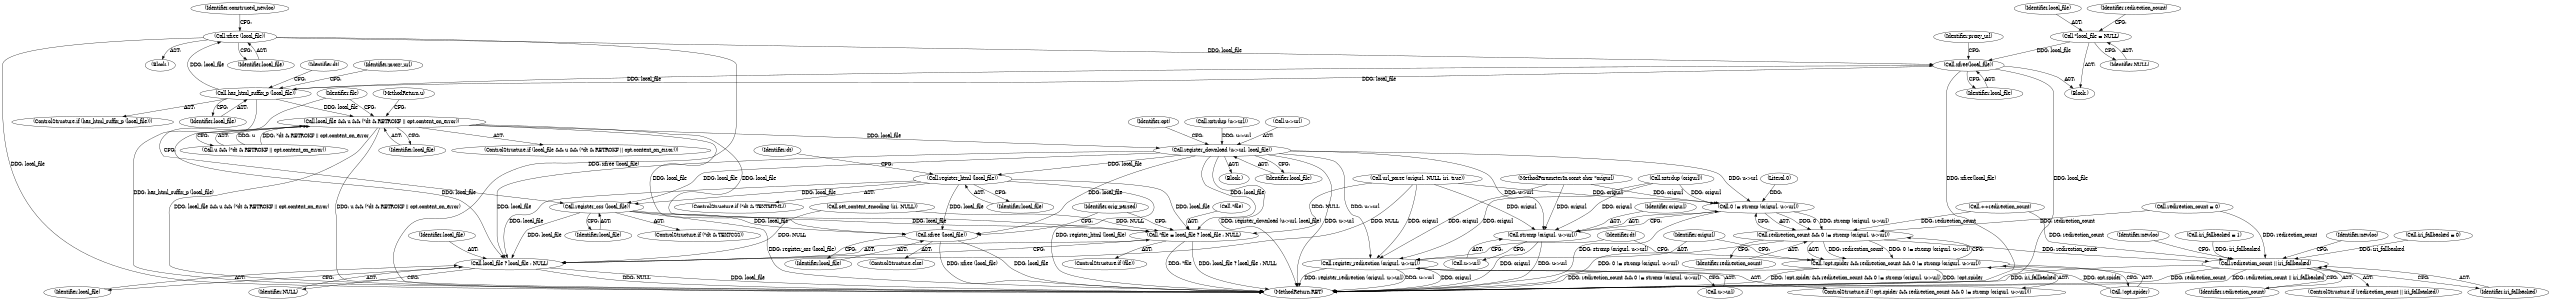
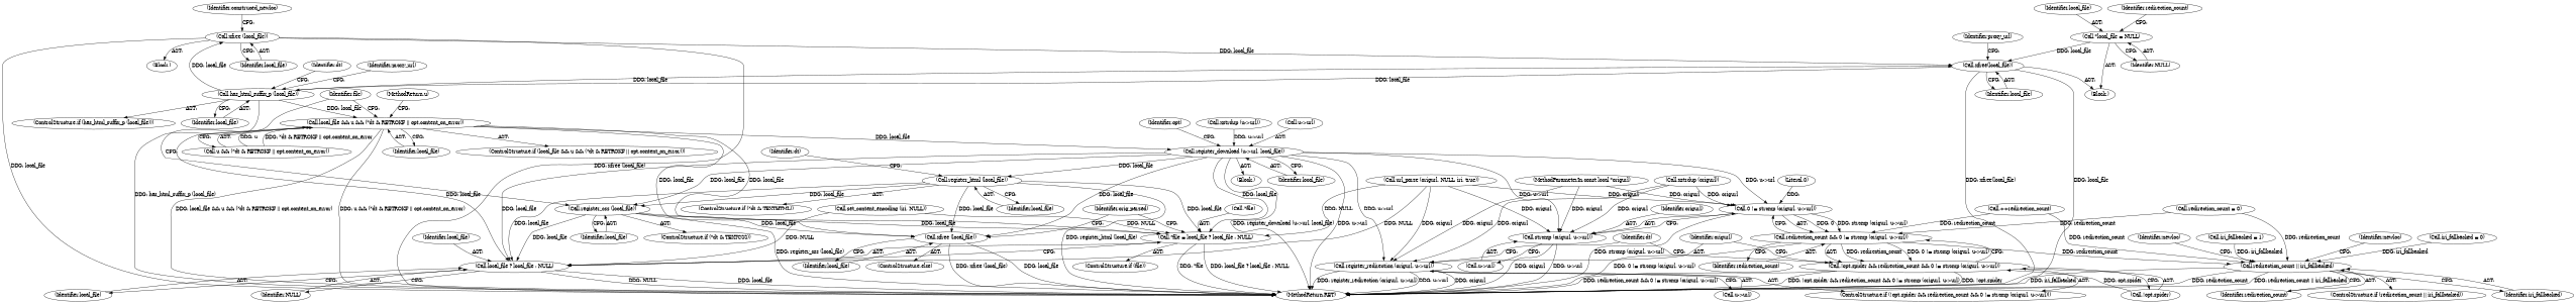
  digraph {
    n1 [label="(Call,xfree (local_file))"]
    n2 [label="(Call,xfree(local_file))"]
    n3 [label="(Block,)"]
    n4 [label="(MethodReturn,RET)"]
    n5 [label="(Identifier,local_file)"]
    n6 [label="(Call,has_html_suffix_p (local_file))"]
    n7 [label="(Block,)"]
    n8 [label="(Identifier,local_file)"]
    n9 [label="(Call,local_file && u && (*dt & RETROKF || opt.content_on_error))"]
    n10 [label="(Identifier,local_file)"]
    n11 [label="(ControlStructure,if (has_html_suffix_p (local_file)))"]
    n12 [label="(Call,register_download (u->url, local_file))"]
    n13 [label="(Call,*file = local_file ? local_file : NULL)"]
    n14 [label="(Call,local_file ? local_file : NULL)"]
    n15 [label="(Call,xfree (local_file))"]
    n16 [label="(Identifier,local_file)"]
    n17 [label="(ControlStructure,if (local_file && u && (*dt & RETROKF || opt.content_on_error)))"]
    n18 [label="(Call,u && (*dt & RETROKF || opt.content_on_error))"]
    n19 [label="(Call,*local_file = NULL)"]
    n20 [label="(Identifier,NULL)"]
    n21 [label="(Call,0 != strcmp (origurl, u->url))"]
    n22 [label="(Call,strcmp (origurl, u->url))"]
    n23 [label="(Call,register_redirection (origurl, u->url))"]
    n24 [label="(Call,register_html (local_file))"]
    n25 [label="(Call,register_css (local_file))"]
    n26 [label="(Block,)"]
    n27 [label="(Identifier,local_file)"]
    n28 [label="(ControlStructure,if (file))"]
    n29 [label="(Identifier,local_file)"]
    n30 [label="(Identifier,NULL)"]
    n31 [label="(ControlStructure,else)"]
    n32 [label="(Identifier,local_file)"]
    n33 [label="(Call,redirection_count && 0 != strcmp (origurl, u->url))"]
    n34 [label="(Call,u->url)"]
    n35 [label="(ControlStructure,if (!opt.spider && redirection_count && 0 != strcmp (origurl, u->url)))"]
    n36 [label="(Call,u->url)"]
    n37 [label="(ControlStructure,if (*dt & TEXTHTML))"]
    n38 [label="(Identifier,local_file)"]
    n39 [label="(Identifier,local_file)"]
    n40 [label="(ControlStructure,if (*dt & TEXTCSS))"]
    n41 [label="(Call,!opt.spider && redirection_count && 0 != strcmp (origurl, u->url))"]
    n42 [label="(Call,redirection_count || iri_fallbacked)"]
    n43 [label="(Identifier,redirection_count)"]
    n44 [label="(Call,!opt.spider)"]
    n45 [label="(Identifier,iri_fallbacked)"]
    n46 [label="(ControlStructure,if (redirection_count || iri_fallbacked))"]
    n47 [label="(Identifier,redirection_count)"]
-   n48 [label="(MethodParameterIn,const char *origurl)"]
+   n48 [label="(MethodParameterIn,const local *origurl)"]
    n49 [label="(Identifier,local_file)"]
    n50 [label="(Call,iri_fallbacked = 1)"]
    n51 [label="(Identifier,opt)"]
    n52 [label="(Identifier,file)"]
    n53 [label="(Identifier,construced_newloc)"]
    n54 [label="(Identifier,dt)"]
    n55 [label="(Call,url_parse (origurl, NULL, iri, true))"]
    n56 [label="(Identifier,origurl)"]
    n57 [label="(Call,++redirection_count)"]
    n58 [label="(Call,xstrdup (u->url))"]
    n59 [label="(Identifier,origurl)"]
    n60 [label="(Identifier,proxy_url)"]
    n61 [label="(Call,set_content_encoding (iri, NULL))"]
    n62 [label="(Identifier,dt)"]
    n63 [label="(Identifier,proxy_url)"]
    n64 [label="(MethodReturn,u)"]
    n65 [label="(Identifier,newloc)"]
    n66 [label="(Call,iri_fallbacked = 0)"]
    n67 [label="(Call,xstrdup (origurl))"]
    n68 [label="(Call,u->url)"]
    n69 [label="(Call,redirection_count = 0)"]
    n70 [label="(Identifier,local_file)"]
    n71 [label="(Identifier,orig_parsed)"]
    n72 [label="(Identifier,redirection_count)"]
    n73 [label="(Literal,0)"]
    n74 [label="(Identifier,dt)"]
    n75 [label="(Identifier,newloc)"]
    n76 [label="(Call,*file)"]
    n1 -> n2 [label="DDG: local_file"]
    n1 -> n3 [label="AST: "]
    n1 -> n4 [label="DDG: local_file"]
    n1 -> n4 [label="DDG: xfree (local_file)"]
    n1 -> n5 [label="CFG: "]
    n2 -> n4 [label="DDG: local_file"]
    n2 -> n4 [label="DDG: xfree(local_file)"]
    n2 -> n6 [label="DDG: local_file"]
    n2 -> n7 [label="AST: "]
    n2 -> n8 [label="CFG: "]
    n5 -> n1 [label="AST: "]
    n6 -> n1 [label="DDG: local_file"]
    n6 -> n2 [label="DDG: local_file"]
    n6 -> n4 [label="DDG: has_html_suffix_p (local_file)"]
    n6 -> n9 [label="DDG: local_file"]
    n6 -> n10 [label="CFG: "]
    n6 -> n11 [label="AST: "]
    n8 -> n2 [label="AST: "]
    n9 -> n4 [label="DDG: local_file && u && (*dt & RETROKF || opt.content_on_error)"]
    n9 -> n4 [label="DDG: u && (*dt & RETROKF || opt.content_on_error)"]
    n9 -> n12 [label="DDG: local_file"]
    n9 -> n13 [label="DDG: local_file"]
    n9 -> n14 [label="DDG: local_file"]
    n9 -> n15 [label="DDG: local_file"]
    n9 -> n16 [label="CFG: "]
    n9 -> n17 [label="AST: "]
    n9 -> n18 [label="CFG: "]
    n10 -> n6 [label="AST: "]
    n12 -> n4 [label="DDG: u->url"]
    n12 -> n4 [label="DDG: register_download (u->url, local_file)"]
    n12 -> n13 [label="DDG: local_file"]
    n12 -> n14 [label="DDG: local_file"]
    n12 -> n15 [label="DDG: local_file"]
    n12 -> n21 [label="DDG: u->url"]
    n12 -> n22 [label="DDG: u->url"]
    n12 -> n23 [label="DDG: u->url"]
    n12 -> n24 [label="DDG: local_file"]
    n12 -> n25 [label="DDG: local_file"]
    n12 -> n26 [label="AST: "]
    n12 -> n27 [label="CFG: "]
    n13 -> n4 [label="DDG: local_file ? local_file : NULL"]
    n13 -> n4 [label="DDG: *file"]
    n13 -> n14 [label="CFG: "]
    n13 -> n28 [label="AST: "]
    n14 -> n4 [label="DDG: local_file"]
    n14 -> n4 [label="DDG: NULL"]
    n14 -> n13 [label="AST: "]
    n14 -> n29 [label="CFG: "]
    n14 -> n30 [label="CFG: "]
    n15 -> n4 [label="DDG: local_file"]
    n15 -> n4 [label="DDG: xfree (local_file)"]
    n15 -> n31 [label="AST: "]
    n15 -> n32 [label="CFG: "]
    n16 -> n9 [label="AST: "]
    n18 -> n9 [label="AST: "]
    n18 -> n9 [label="DDG: u"]
    n18 -> n9 [label="DDG: *dt & RETROKF || opt.content_on_error"]
    n19 -> n2 [label="DDG: local_file"]
    n19 -> n7 [label="AST: "]
    n19 -> n20 [label="CFG: "]
    n20 -> n19 [label="AST: "]
    n21 -> n4 [label="DDG: strcmp (origurl, u->url)"]
    n21 -> n22 [label="CFG: "]
    n21 -> n33 [label="AST: "]
    n21 -> n33 [label="DDG: 0"]
    n21 -> n33 [label="DDG: strcmp (origurl, u->url)"]
    n22 -> n4 [label="DDG: u->url"]
    n22 -> n4 [label="DDG: origurl"]
    n22 -> n21 [label="AST: "]
    n22 -> n34 [label="CFG: "]
    n23 -> n4 [label="DDG: origurl"]
    n23 -> n4 [label="DDG: register_redirection (origurl, u->url)"]
    n23 -> n4 [label="DDG: u->url"]
    n23 -> n35 [label="AST: "]
    n23 -> n36 [label="CFG: "]
    n24 -> n4 [label="DDG: register_html (local_file)"]
    n24 -> n13 [label="DDG: local_file"]
    n24 -> n14 [label="DDG: local_file"]
    n24 -> n15 [label="DDG: local_file"]
    n24 -> n25 [label="DDG: local_file"]
    n24 -> n37 [label="AST: "]
    n24 -> n38 [label="CFG: "]
    n25 -> n4 [label="DDG: register_css (local_file)"]
    n25 -> n13 [label="DDG: local_file"]
    n25 -> n14 [label="DDG: local_file"]
    n25 -> n15 [label="DDG: local_file"]
    n25 -> n39 [label="CFG: "]
    n25 -> n40 [label="AST: "]
    n27 -> n12 [label="AST: "]
    n29 -> n14 [label="AST: "]
    n30 -> n14 [label="AST: "]
    n32 -> n15 [label="AST: "]
    n33 -> n4 [label="DDG: 0 != strcmp (origurl, u->url)"]
    n33 -> n21 [label="CFG: "]
    n33 -> n41 [label="AST: "]
    n33 -> n41 [label="DDG: redirection_count"]
    n33 -> n41 [label="DDG: 0 != strcmp (origurl, u->url)"]
    n33 -> n42 [label="DDG: redirection_count"]
    n33 -> n43 [label="CFG: "]
    n34 -> n22 [label="AST: "]
    n36 -> n23 [label="AST: "]
    n38 -> n24 [label="AST: "]
    n39 -> n25 [label="AST: "]
    n41 -> n4 [label="DDG: !opt.spider && redirection_count && 0 != strcmp (origurl, u->url)"]
    n41 -> n4 [label="DDG: redirection_count && 0 != strcmp (origurl, u->url)"]
    n41 -> n4 [label="DDG: !opt.spider"]
    n41 -> n33 [label="CFG: "]
    n41 -> n35 [label="AST: "]
    n41 -> n44 [label="CFG: "]
    n42 -> n4 [label="DDG: iri_fallbacked"]
    n42 -> n4 [label="DDG: redirection_count"]
    n42 -> n4 [label="DDG: redirection_count || iri_fallbacked"]
    n42 -> n45 [label="CFG: "]
    n42 -> n46 [label="AST: "]
    n42 -> n47 [label="CFG: "]
    n43 -> n33 [label="AST: "]
    n44 -> n41 [label="AST: "]
    n44 -> n41 [label="DDG: opt.spider"]
    n45 -> n42 [label="AST: "]
    n47 -> n42 [label="AST: "]
    n48 -> n21 [label="DDG: origurl"]
    n48 -> n22 [label="DDG: origurl"]
    n48 -> n23 [label="DDG: origurl"]
    n49 -> n19 [label="AST: "]
    n50 -> n42 [label="DDG: iri_fallbacked"]
    n51 -> n12 [label="CFG: "]
    n52 -> n9 [label="CFG: "]
    n52 -> n25 [label="CFG: "]
    n53 -> n1 [label="CFG: "]
    n54 -> n6 [label="CFG: "]
    n55 -> n13 [label="DDG: NULL"]
    n55 -> n14 [label="DDG: NULL"]
    n55 -> n21 [label="DDG: origurl"]
    n55 -> n22 [label="DDG: origurl"]
    n55 -> n23 [label="DDG: origurl"]
    n56 -> n22 [label="AST: "]
    n57 -> n33 [label="DDG: redirection_count"]
    n57 -> n42 [label="DDG: redirection_count"]
    n58 -> n12 [label="DDG: u->url"]
    n59 -> n23 [label="AST: "]
    n59 -> n41 [label="CFG: "]
    n60 -> n2 [label="CFG: "]
    n61 -> n13 [label="DDG: NULL"]
    n61 -> n14 [label="DDG: NULL"]
    n62 -> n23 [label="CFG: "]
    n62 -> n41 [label="CFG: "]
    n63 -> n6 [label="CFG: "]
    n64 -> n9 [label="CFG: "]
    n65 -> n42 [label="CFG: "]
    n66 -> n42 [label="DDG: iri_fallbacked"]
    n67 -> n21 [label="DDG: origurl"]
    n67 -> n22 [label="DDG: origurl"]
    n67 -> n23 [label="DDG: origurl"]
    n68 -> n12 [label="AST: "]
    n69 -> n33 [label="DDG: redirection_count"]
    n69 -> n42 [label="DDG: redirection_count"]
    n70 -> n14 [label="AST: "]
    n71 -> n13 [label="CFG: "]
    n71 -> n15 [label="CFG: "]
    n72 -> n19 [label="CFG: "]
    n73 -> n21 [label="DDG: "]
    n74 -> n24 [label="CFG: "]
    n75 -> n42 [label="CFG: "]
    n76 -> n13 [label="AST: "]
  }
